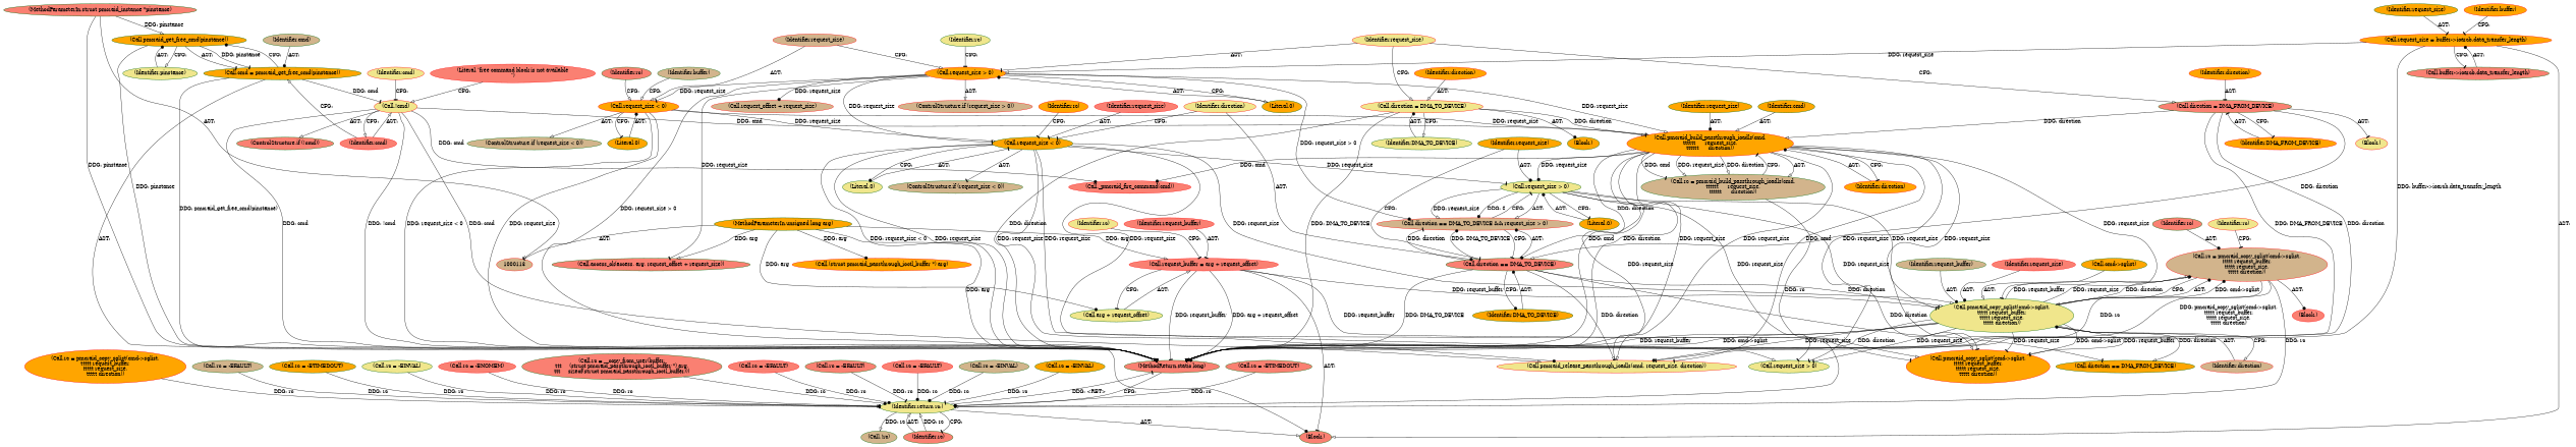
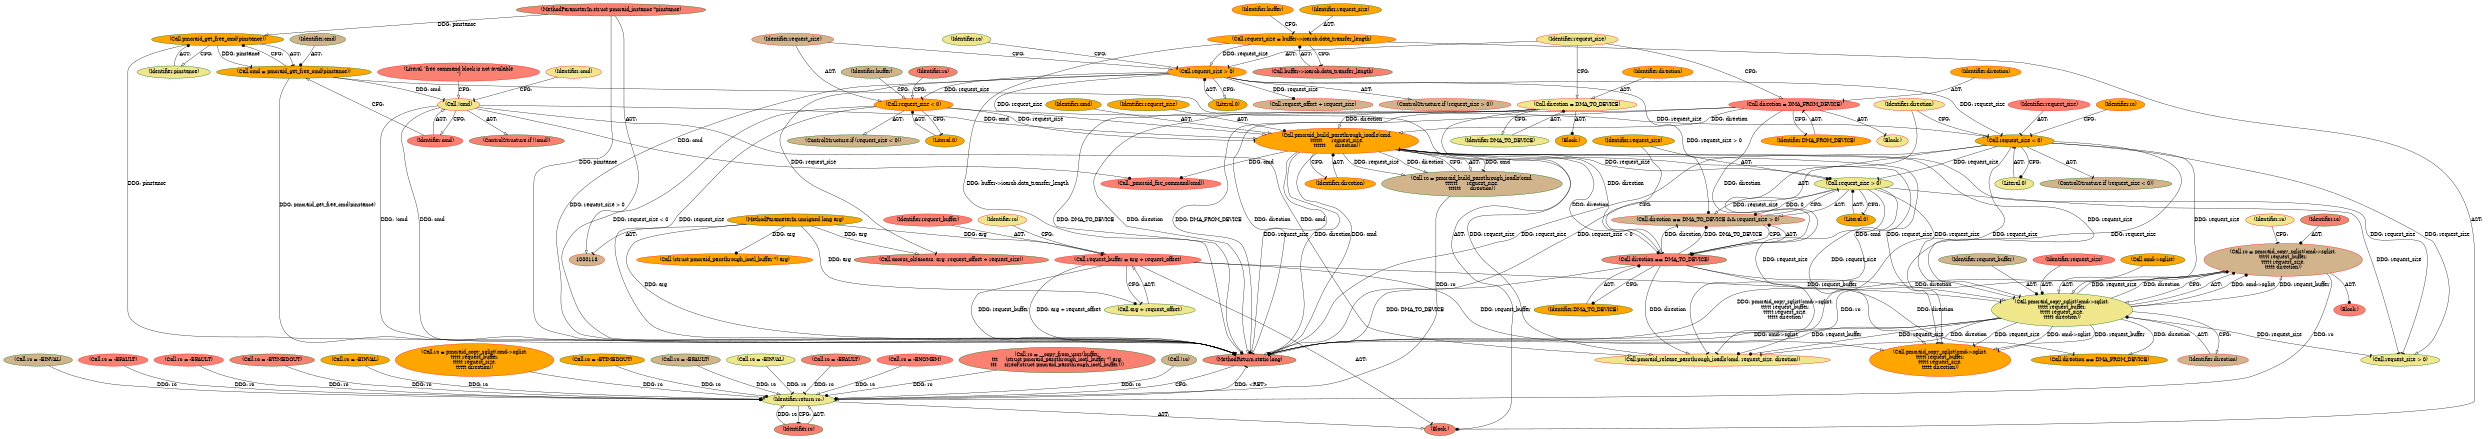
  digraph {
    node [color=darkgreen fillcolor=orange style=filled]
    edge [arrowhead=tee]
    n1 [color=red fillcolor=tan label="(Call,rc = pmcraid_copy_sglist(cmd->sglist,\n\t\t\t\t\t request_buffer,\n\t\t\t\t\t request_size,\n\t\t\t\t\t direction))"]
    n2 [fillcolor=khaki label="(Call,pmcraid_copy_sglist(cmd->sglist,\n\t\t\t\t\t request_buffer,\n\t\t\t\t\t request_size,\n\t\t\t\t\t direction))"]
    n3 [fillcolor=khaki label="(Identifier,return rc;)"]
    n4 [color=red fillcolor=salmon label="(Block,)"]
    n5 [fillcolor=salmon label="(MethodReturn,static long)"]
    n6 [color=red label="(Call,pmcraid_copy_sglist(cmd->sglist,\n\t\t\t\t\t request_buffer,\n\t\t\t\t\t request_size,\n\t\t\t\t\t direction))"]
    n7 [fillcolor=khaki label="(Call,request_size > 0)"]
    n8 [label="(Call,direction == DMA_FROM_DEVICE)"]
    n9 [color=red fillcolor=tan label="(Identifier,direction)"]
    n10 [color=red fillcolor=khaki label="(Call,pmcraid_release_passthrough_ioadls(cmd, request_size, direction))"]
    n11 [fillcolor=salmon label="(Block,)"]
    n12 [fillcolor=salmon label="(Identifier,rc)"]
    n13 [color=red fillcolor=salmon label="(Call,request_buffer = arg + request_offset)"]
    n14 [fillcolor=khaki label="(Call,arg + request_offset)"]
    n15 [label="(MethodParameterIn,unsigned long arg)"]
    n16 [color=red label="(Call,(struct pmcraid_passthrough_ioctl_buffer *) arg)"]
    n17 [fillcolor=salmon label="(Call,access_ok(access, arg, request_offset + request_size))"]
    1000113 [color=red fillcolor=tan]
    n19 [fillcolor=khaki label="(Call,request_size > 0)"]
    n20 [color=red fillcolor=tan label="(Call,direction == DMA_TO_DEVICE && request_size > 0)"]
    n21 [label="(Literal,0)"]
    n22 [fillcolor=salmon label="(Call,direction == DMA_TO_DEVICE)"]
    n23 [label="(Call,request_size < 0)"]
    n24 [fillcolor=tan label="(ControlStructure,if (request_size < 0))"]
    n25 [fillcolor=khaki label="(Literal,0)"]
    n26 [color=red label="(Call,request_size < 0)"]
    n27 [color=red label="(Call,pmcraid_build_passthrough_ioadls(cmd,\n\t\t\t\t\t\t      request_size,\n\t\t\t\t\t\t      direction))"]
    n28 [label="(Literal,0)"]
    n29 [fillcolor=tan label="(ControlStructure,if (request_size < 0))"]
    n30 [color=red label="(Identifier,direction)"]
    n31 [color=red fillcolor=salmon label="(Call,_pmcraid_fire_command(cmd))"]
    n32 [fillcolor=tan label="(Call,rc = pmcraid_build_passthrough_ioadls(cmd,\n\t\t\t\t\t\t      request_size,\n\t\t\t\t\t\t      direction))"]
    n33 [color=red label="(Call,request_size > 0)"]
    n34 [color=red fillcolor=tan label="(Call,request_offset + request_size)"]
    n35 [color=red fillcolor=tan label="(ControlStructure,if (request_size > 0))"]
    n36 [label="(Literal,0)"]
    n37 [color=red label="(Call,request_size = buffer->ioarcb.data_transfer_length)"]
    n38 [fillcolor=salmon label="(Call,buffer->ioarcb.data_transfer_length)"]
    n39 [label="(Identifier,DMA_TO_DEVICE)"]
    n40 [color=red fillcolor=khaki label="(Call,!cmd)"]
    n41 [color=red fillcolor=salmon label="(Identifier,cmd)"]
    n42 [fillcolor=salmon label="(ControlStructure,if (!cmd))"]
    n43 [label="(Call,cmd = pmcraid_get_free_cmd(pinstance))"]
    n44 [label="(Call,pmcraid_get_free_cmd(pinstance))"]
    n45 [fillcolor=khaki label="(Identifier,pinstance)"]
    n46 [fillcolor=salmon label="(MethodParameterIn,struct pmcraid_instance *pinstance)"]
    n47 [color=red fillcolor=khaki label="(Call,direction = DMA_TO_DEVICE)"]
    n48 [fillcolor=khaki label="(Identifier,DMA_TO_DEVICE)"]
    n49 [label="(Block,)"]
-   n50 [fillcolor=salmon label="(Call,direction = DMA_FROM_DEVICE)"]
+   n50 [color=red fillcolor=salmon label="(Call,direction = DMA_FROM_DEVICE)"]
    n51 [color=red fillcolor=khaki label="(Block,)"]
    n52 [color=red label="(Identifier,DMA_FROM_DEVICE)"]
    n53 [color=red fillcolor=salmon label="(Identifier,request_size)"]
    n54 [fillcolor=khaki label="(Identifier,rc)"]
    n55 [color=red fillcolor=salmon label="(Identifier,request_buffer)"]
    n56 [fillcolor=tan label="(Call,!rc)"]
    n57 [fillcolor=tan label="(Identifier,cmd)"]
    n58 [fillcolor=salmon label="(Call,rc = -EFAULT)"]
    n59 [fillcolor=salmon label="(Call,rc = __copy_from_user(buffer,\n\t\t\t     (struct pmcraid_passthrough_ioctl_buffer *) arg,\n\t\t\t     sizeof(struct pmcraid_passthrough_ioctl_buffer)))"]
    n60 [color=red fillcolor=khaki label="(Identifier,cmd)"]
    n61 [color=red fillcolor=salmon label="(Call,rc = -EFAULT)"]
    n62 [fillcolor=tan label="(Call,rc = -EINVAL)"]
    n63 [color=red fillcolor=salmon label="(Call,rc = -EFAULT)"]
    n64 [color=red label="(Identifier,direction)"]
    n65 [fillcolor=tan label="(Identifier,request_buffer)"]
    n66 [color=red fillcolor=salmon label="(Identifier,request_size)"]
    n67 [color=red fillcolor=khaki label="(Identifier,rc)"]
    n68 [color=red fillcolor=khaki label="(Identifier,request_size)"]
    n69 [fillcolor=salmon label="(Identifier,rc)"]
    n70 [label="(Call,rc = -EINVAL)"]
    n71 [fillcolor=salmon label="(Call,rc = -ETIMEDOUT)"]
    n72 [fillcolor=salmon label="(Identifier,rc)"]
    n73 [color=red label="(Identifier,direction)"]
    n74 [fillcolor=tan label="(Identifier,buffer)"]
    n75 [color=red fillcolor=salmon label="(Literal,\"free command block is not available\n\")"]
    n76 [color=red label="(Identifier,rc)"]
    n77 [label="(Identifier,request_size)"]
    n78 [color=red label="(Call,rc = pmcraid_copy_sglist(cmd->sglist,\n\t\t\t\t\t request_buffer,\n\t\t\t\t\t request_size,\n\t\t\t\t\t direction))"]
    n79 [fillcolor=tan label="(Call,rc = -EFAULT)"]
    n80 [label="(Call,rc = -ETIMEDOUT)"]
    n81 [color=red label="(Identifier,buffer)"]
    n82 [label="(Call,cmd->sglist)"]
    n83 [color=red fillcolor=khaki label="(Identifier,rc)"]
    n84 [label="(Identifier,request_size)"]
    n85 [fillcolor=khaki label="(Call,rc = -EINVAL)"]
    n86 [label="(Identifier,cmd)"]
    n87 [color=red fillcolor=salmon label="(Call,rc = -ENOMEM)"]
    n88 [color=red fillcolor=khaki label="(Identifier,direction)"]
    n89 [color=red fillcolor=tan label="(Identifier,request_size)"]
    n90 [label="(Identifier,request_size)"]
    n1 -> n2 [arrowhead=onormal label="CFG: "]
    n1 -> n3 [arrowhead=onormal label="DDG: rc"]
    n1 -> n4 [arrowhead=dot label="AST: "]
    n1 -> n5 [label="DDG: pmcraid_copy_sglist(cmd->sglist,\n\t\t\t\t\t request_buffer,\n\t\t\t\t\t request_size,\n\t\t\t\t\t direction)"]
    n1 -> n5 [label="DDG: rc"]
    n2 -> n1 [arrowhead=dot label="AST: "]
    n2 -> n1 [arrowhead=dot label="DDG: cmd->sglist"]
    n2 -> n1 [arrowhead=onormal label="DDG: request_buffer"]
    n2 -> n1 [arrowhead=dot label="DDG: request_size"]
    n2 -> n1 [arrowhead=onormal label="DDG: direction"]
    n2 -> n5 [label="DDG: cmd->sglist"]
    n2 -> n5 [label="DDG: request_buffer"]
    n2 -> n6 [label="DDG: cmd->sglist"]
    n2 -> n6 [arrowhead=onormal label="DDG: request_buffer"]
    n2 -> n6 [label="DDG: request_size"]
    n2 -> n7 [label="DDG: request_size"]
    n2 -> n8 [arrowhead=onormal label="DDG: direction"]
    n2 -> n9 [arrowhead=onormal label="CFG: "]
    n2 -> n10 [arrowhead=dot label="DDG: request_size"]
    n2 -> n10 [label="DDG: direction"]
    n3 -> n5 [label="DDG: <RET>"]
    n3 -> n11 [arrowhead=onormal label="AST: "]
    n3 -> n12 [label="CFG: "]
    n5 -> n3 [arrowhead=dot label="CFG: "]
    n9 -> n2 [arrowhead=dot label="AST: "]
    n12 -> n3 [arrowhead=onormal label="AST: "]
    n12 -> n3 [arrowhead=onormal label="DDG: rc"]
    n13 -> n2 [label="DDG: request_buffer"]
    n13 -> n5 [arrowhead=dot label="DDG: arg + request_offset"]
    n13 -> n5 [label="DDG: request_buffer"]
    n13 -> n6 [arrowhead=onormal label="DDG: request_buffer"]
    n13 -> n11 [label="AST: "]
    n13 -> n14 [label="CFG: "]
    n14 -> n13 [arrowhead=onormal label="AST: "]
    n15 -> n5 [arrowhead=onormal label="DDG: arg"]
    n15 -> n13 [arrowhead=onormal label="DDG: arg"]
    n15 -> n14 [arrowhead=dot label="DDG: arg"]
    n15 -> n16 [arrowhead=dot label="DDG: arg"]
    n15 -> n17 [arrowhead=onormal label="DDG: arg"]
    n15 -> 1000113 [label="AST: "]
    n19 -> n2 [label="DDG: request_size"]
    n19 -> n6 [arrowhead=onormal label="DDG: request_size"]
    n19 -> n7 [label="DDG: request_size"]
    n19 -> n10 [label="DDG: request_size"]
    n19 -> n20 [arrowhead=onormal label="AST: "]
    n19 -> n20 [arrowhead=onormal label="DDG: request_size"]
    n19 -> n20 [arrowhead=dot label="DDG: 0"]
    n19 -> n21 [label="CFG: "]
    n20 -> n19 [label="CFG: "]
    n20 -> n22 [label="CFG: "]
    n21 -> n19 [arrowhead=dot label="AST: "]
    n22 -> n2 [arrowhead=onormal label="DDG: direction"]
    n22 -> n5 [arrowhead=onormal label="DDG: DMA_TO_DEVICE"]
    n22 -> n8 [label="DDG: direction"]
    n22 -> n10 [arrowhead=onormal label="DDG: direction"]
    n22 -> n20 [arrowhead=dot label="AST: "]
    n22 -> n20 [label="DDG: direction"]
    n22 -> n20 [arrowhead=dot label="DDG: DMA_TO_DEVICE"]
    n22 -> n39 [arrowhead=dot label="CFG: "]
    n23 -> n2 [arrowhead=onormal label="DDG: request_size"]
    n23 -> n5 [arrowhead=onormal label="DDG: request_size < 0"]
    n23 -> n5 [label="DDG: request_size"]
    n23 -> n6 [label="DDG: request_size"]
    n23 -> n7 [arrowhead=onormal label="DDG: request_size"]
    n23 -> n10 [arrowhead=dot label="DDG: request_size"]
    n23 -> n19 [label="DDG: request_size"]
    n23 -> n24 [label="AST: "]
    n23 -> n25 [arrowhead=dot label="CFG: "]
    n25 -> n23 [label="AST: "]
    n26 -> n5 [arrowhead=dot label="DDG: request_size < 0"]
    n26 -> n5 [arrowhead=dot label="DDG: request_size"]
    n26 -> n23 [arrowhead=onormal label="DDG: request_size"]
    n26 -> n27 [label="DDG: request_size"]
    n26 -> n28 [label="CFG: "]
    n26 -> n29 [arrowhead=onormal label="AST: "]
    n27 -> n2 [label="DDG: request_size"]
    n27 -> n5 [arrowhead=dot label="DDG: direction"]
    n27 -> n5 [arrowhead=onormal label="DDG: cmd"]
    n27 -> n5 [arrowhead=onormal label="DDG: request_size"]
    n27 -> n6 [label="DDG: request_size"]
    n27 -> n7 [label="DDG: request_size"]
    n27 -> n10 [label="DDG: cmd"]
    n27 -> n10 [arrowhead=onormal label="DDG: request_size"]
    n27 -> n19 [arrowhead=dot label="DDG: request_size"]
    n27 -> n22 [arrowhead=dot label="DDG: direction"]
    n27 -> n30 [label="CFG: "]
    n27 -> n31 [arrowhead=dot label="DDG: cmd"]
    n27 -> n32 [arrowhead=onormal label="AST: "]
    n27 -> n32 [label="DDG: cmd"]
    n27 -> n32 [arrowhead=onormal label="DDG: request_size"]
    n27 -> n32 [arrowhead=onormal label="DDG: direction"]
    n28 -> n26 [arrowhead=dot label="AST: "]
    n30 -> n27 [arrowhead=dot label="AST: "]
    n32 -> n3 [label="DDG: rc"]
    n32 -> n27 [label="CFG: "]
    n33 -> n5 [arrowhead=onormal label="DDG: request_size > 0"]
    n33 -> n17 [label="DDG: request_size"]
    n33 -> n20 [arrowhead=dot label="DDG: request_size > 0"]
    n33 -> n23 [label="DDG: request_size"]
    n33 -> n26 [label="DDG: request_size"]
    n33 -> n27 [arrowhead=onormal label="DDG: request_size"]
    n33 -> n34 [arrowhead=dot label="DDG: request_size"]
    n33 -> n35 [arrowhead=onormal label="AST: "]
    n33 -> n36 [arrowhead=onormal label="CFG: "]
    n36 -> n33 [arrowhead=dot label="AST: "]
-   n37 -> n5 [arrowhead=onormal label="DDG: buffer->ioarcb.data_transfer_length"]
+   n37 -> n5 [arrowhead=dot label="DDG: buffer->ioarcb.data_transfer_length"]
    n37 -> n11 [arrowhead=onormal label="AST: "]
    n37 -> n33 [arrowhead=onormal label="DDG: request_size"]
    n37 -> n38 [label="CFG: "]
    n38 -> n37 [arrowhead=dot label="AST: "]
    n39 -> n22 [arrowhead=dot label="AST: "]
    n40 -> n5 [label="DDG: cmd"]
    n40 -> n5 [arrowhead=dot label="DDG: !cmd"]
    n40 -> n10 [arrowhead=onormal label="DDG: cmd"]
    n40 -> n27 [arrowhead=onormal label="DDG: cmd"]
    n40 -> n31 [arrowhead=dot label="DDG: cmd"]
    n40 -> n41 [arrowhead=onormal label="CFG: "]
    n40 -> n42 [arrowhead=onormal label="AST: "]
    n41 -> n40 [arrowhead=onormal label="AST: "]
    n41 -> n43 [arrowhead=onormal label="CFG: "]
    n43 -> n5 [label="DDG: pmcraid_get_free_cmd(pinstance)"]
    n43 -> n11 [arrowhead=dot label="AST: "]
    n43 -> n40 [label="DDG: cmd"]
    n43 -> n44 [arrowhead=dot label="CFG: "]
    n44 -> n5 [label="DDG: pinstance"]
    n44 -> n43 [label="AST: "]
    n44 -> n43 [label="DDG: pinstance"]
    n44 -> n45 [arrowhead=onormal label="CFG: "]
    n45 -> n44 [arrowhead=dot label="AST: "]
    n46 -> n5 [arrowhead=onormal label="DDG: pinstance"]
    n46 -> 1000113 [arrowhead=onormal label="AST: "]
    n46 -> n44 [arrowhead=onormal label="DDG: pinstance"]
    n47 -> n5 [arrowhead=onormal label="DDG: DMA_TO_DEVICE"]
    n47 -> n5 [arrowhead=onormal label="DDG: direction"]
+   n47 -> n22 [arrowhead=onormal label="DDG: direction"]
    n47 -> n27 [arrowhead=onormal label="DDG: direction"]
    n47 -> n48 [arrowhead=onormal label="CFG: "]
    n47 -> n49 [arrowhead=dot label="AST: "]
    n48 -> n47 [arrowhead=dot label="AST: "]
    n50 -> n5 [arrowhead=dot label="DDG: DMA_FROM_DEVICE"]
    n50 -> n5 [label="DDG: direction"]
    n50 -> n22 [arrowhead=onormal label="DDG: direction"]
    n50 -> n27 [arrowhead=onormal label="DDG: direction"]
    n50 -> n51 [label="AST: "]
    n50 -> n52 [label="CFG: "]
    n52 -> n50 [label="AST: "]
    n53 -> n23 [label="AST: "]
    n54 -> n33 [label="CFG: "]
    n55 -> n13 [label="AST: "]
-   n3 -> n56 [arrowhead=onormal label="DDG: rc"]
+   n56 -> n3 [arrowhead=onormal label="DDG: rc"]
    n57 -> n43 [arrowhead=dot label="AST: "]
    n58 -> n3 [label="DDG: rc"]
    n59 -> n3 [arrowhead=dot label="DDG: rc"]
    n60 -> n40 [label="CFG: "]
    n61 -> n3 [arrowhead=dot label="DDG: rc"]
    n62 -> n3 [arrowhead=dot label="DDG: rc"]
    n63 -> n3 [arrowhead=dot label="DDG: rc"]
    n64 -> n50 [label="AST: "]
    n65 -> n2 [arrowhead=dot label="AST: "]
    n66 -> n2 [arrowhead=dot label="AST: "]
    n67 -> n1 [label="CFG: "]
    n68 -> n33 [label="AST: "]
    n68 -> n47 [arrowhead=onormal label="CFG: "]
    n68 -> n50 [arrowhead=onormal label="CFG: "]
    n69 -> n1 [arrowhead=dot label="AST: "]
    n70 -> n3 [label="DDG: rc"]
    n71 -> n3 [arrowhead=dot label="DDG: rc"]
    n72 -> n26 [arrowhead=onormal label="CFG: "]
    n73 -> n47 [arrowhead=onormal label="AST: "]
    n74 -> n26 [arrowhead=onormal label="CFG: "]
    n75 -> n40 [arrowhead=onormal label="CFG: "]
    n76 -> n23 [label="CFG: "]
    n77 -> n27 [arrowhead=dot label="AST: "]
    n78 -> n3 [label="DDG: rc"]
    n79 -> n3 [arrowhead=onormal label="DDG: rc"]
    n80 -> n3 [arrowhead=dot label="DDG: rc"]
    n81 -> n37 [label="CFG: "]
    n82 -> n2 [arrowhead=onormal label="AST: "]
    n83 -> n13 [label="CFG: "]
    n84 -> n19 [arrowhead=dot label="AST: "]
    n84 -> n22 [label="CFG: "]
    n85 -> n3 [label="DDG: rc"]
    n86 -> n27 [arrowhead=onormal label="AST: "]
    n87 -> n3 [arrowhead=onormal label="DDG: rc"]
    n88 -> n22 [arrowhead=dot label="AST: "]
    n88 -> n23 [label="CFG: "]
    n89 -> n26 [arrowhead=onormal label="AST: "]
    n89 -> n33 [arrowhead=onormal label="CFG: "]
    n90 -> n37 [label="AST: "]
  }
